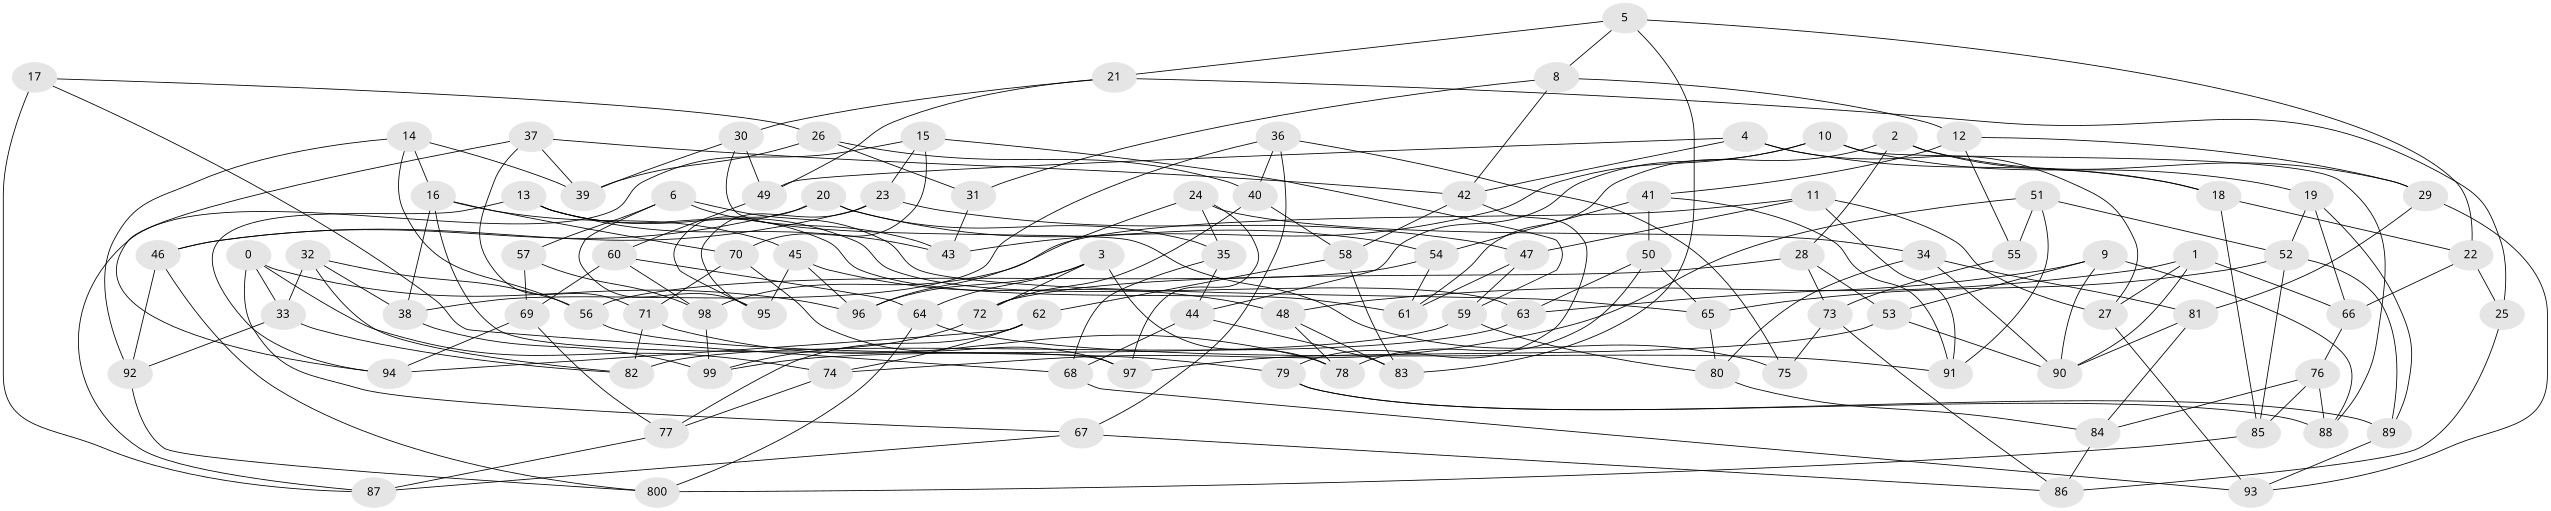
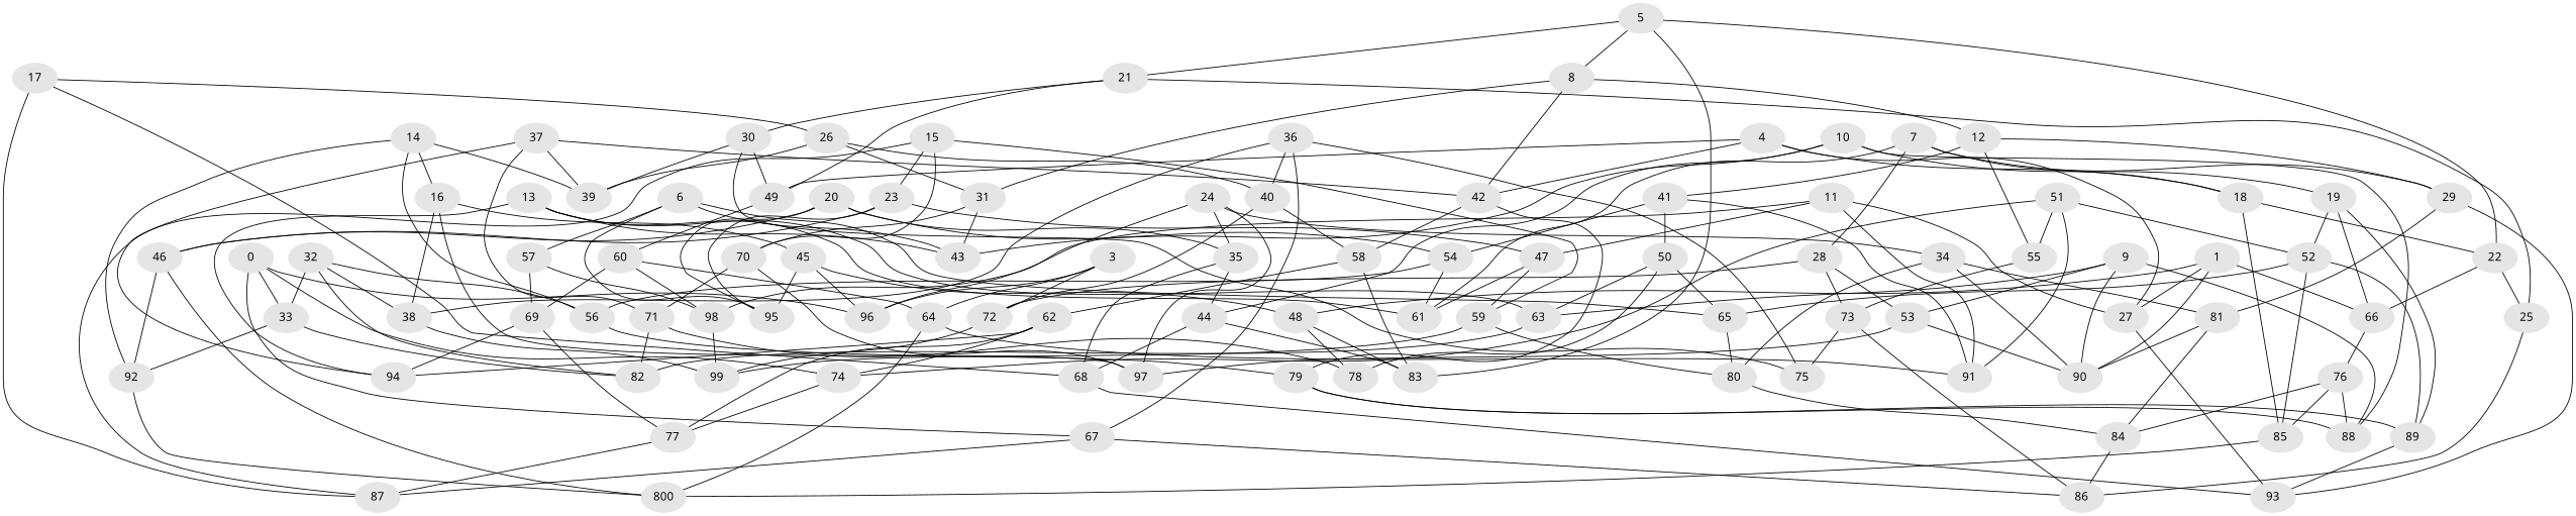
  graph {
    fontname="Noto Sans"
    node [color=gray90 fontname="Noto Sans" style=filled]
    edge [fontname="Noto Sans"]
    1
    27
    48
    66
    90
    25
    86
    93
    78
    83
    76
    n12 [label=0]
    33
    67
    74
    96
    92
    82
    87
    77
    3
    64
    72
    91
    n25 [label=800]
    99
    4
    18
    42
    49
    22
    85
    58
    79
    60
    5
    8
    21
    12
    31
    30
    6
    43
    57
    65
    95
    98
    69
    80
-   7 [label=2]
+   7
    28
    29
    61
    53
    73
    81
    41
    55
    17
    26
    68
    70
    9
    63
    88
    97
    10
    19
    44
    89
    52
    11
    47
    59
    54
    50
    13
    94
    14
    16
    39
    56
    38
    45
    15
    23
    46
    71
    40
    20
    35
    75
    24
    34
    84
    32
    36
    37
    62
    51
    1 -- 27
    1 -- 48
    1 -- 66
    1 -- 90
    27 -- 93
    48 -- 78
    48 -- 83
    66 -- 76
    25 -- 86
    76 -- 85
    76 -- 88
    76 -- 84
    n12 -- 33
    n12 -- 67
    n12 -- 74
    n12 -- 96
    33 -- 92
    33 -- 82
    67 -- 86
    67 -- 87
    74 -- 77
    92 -- n25
    77 -- 87
-   3 -- 78
    3 -- 96
    3 -- 64
    3 -- 72
    64 -- 91
    64 -- n25
    72 -- 99
    4 -- 27
    4 -- 18
    4 -- 42
    4 -- 49
    18 -- 22
    18 -- 85
    42 -- 58
    42 -- 79
    49 -- 60
    22 -- 66
    22 -- 25
    85 -- n25
    58 -- 83
    58 -- 62
    79 -- 88
    79 -- 89
    60 -- 64
    60 -- 98
    60 -- 69
    5 -- 83
    5 -- 22
    5 -- 8
    5 -- 21
    8 -- 42
    8 -- 12
    8 -- 31
    21 -- 25
    21 -- 49
    21 -- 30
    12 -- 29
    12 -- 41
    12 -- 55
    31 -- 43
-   16 -- 70
+   31 -- 70
    30 -- 49
    30 -- 39
    30 -- 75
    6 -- 43
    6 -- 57
    6 -- 65
    6 -- 95
    57 -- 98
    57 -- 69
    65 -- 80
    98 -- 99
    69 -- 77
    69 -- 94
    80 -- 84
    7 -- 18
    7 -- 28
    7 -- 29
    7 -- 61
    28 -- 72
    28 -- 53
    28 -- 73
    29 -- 93
    29 -- 81
    53 -- 90
    53 -- 97
    73 -- 86
    73 -- 75
    81 -- 90
    81 -- 84
    41 -- 91
    41 -- 54
    41 -- 50
    55 -- 73
    17 -- 87
    17 -- 26
    17 -- 68
    26 -- 31
    26 -- 39
    26 -- 40
    68 -- 93
    70 -- 97
    70 -- 71
    9 -- 90
    9 -- 53
    9 -- 63
    9 -- 88
    63 -- 82
    10 -- 43
    10 -- 88
    10 -- 19
    10 -- 44
    19 -- 66
    19 -- 89
    19 -- 52
    44 -- 83
    44 -- 68
    89 -- 93
    52 -- 85
    52 -- 65
    52 -- 89
    11 -- 27
    11 -- 91
    11 -- 98
    11 -- 47
    47 -- 61
    47 -- 59
    59 -- 99
    59 -- 80
    54 -- 61
    54 -- 56
    50 -- 78
    50 -- 65
    50 -- 63
    13 -- 43
    13 -- 61
    13 -- 63
    13 -- 94
    14 -- 92
    14 -- 16
    14 -- 39
    14 -- 56
    16 -- 97
    16 -- 38
    16 -- 45
    56 -- 79
    38 -- 99
    45 -- 48
    45 -- 96
    45 -- 95
    15 -- 87
    15 -- 70
    15 -- 59
    15 -- 23
    23 -- 95
    23 -- 47
    23 -- 46
    46 -- 92
    46 -- n25
    71 -- 78
    71 -- 82
    40 -- 72
    40 -- 58
    20 -- 95
    20 -- 54
    20 -- 46
    20 -- 35
    35 -- 68
    35 -- 44
    24 -- 96
    24 -- 97
    24 -- 35
    24 -- 34
    34 -- 90
    34 -- 80
    34 -- 81
    84 -- 86
    32 -- 33
    32 -- 82
    32 -- 56
    32 -- 38
    36 -- 67
    36 -- 38
    36 -- 40
    36 -- 75
    37 -- 42
    37 -- 94
    37 -- 39
    37 -- 71
    62 -- 74
    62 -- 77
    62 -- 94
    51 -- 74
    51 -- 91
    51 -- 55
    51 -- 52
  }
